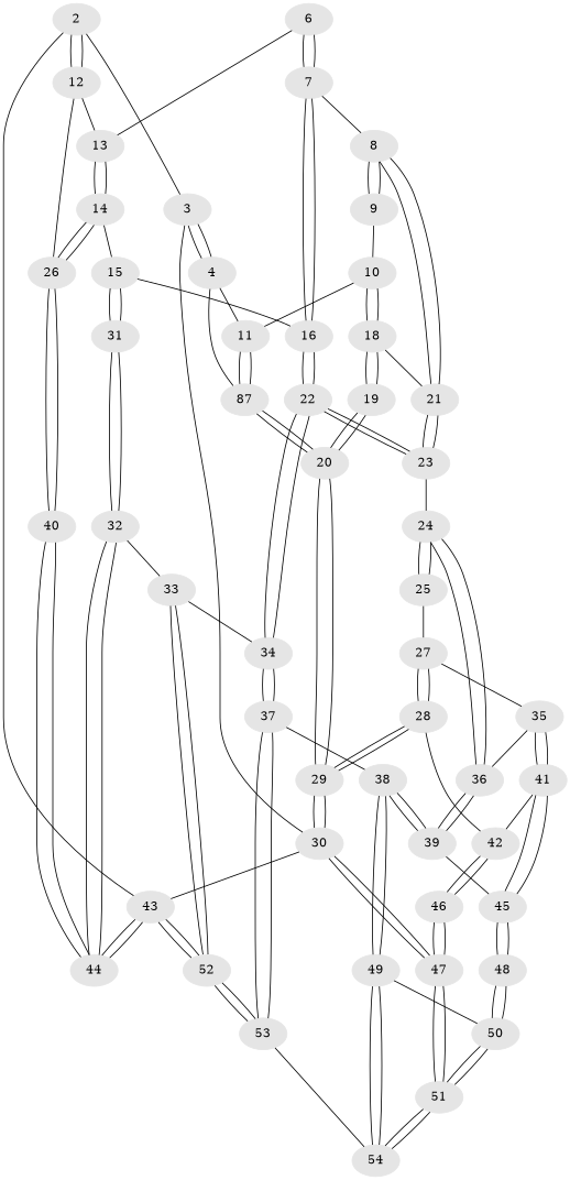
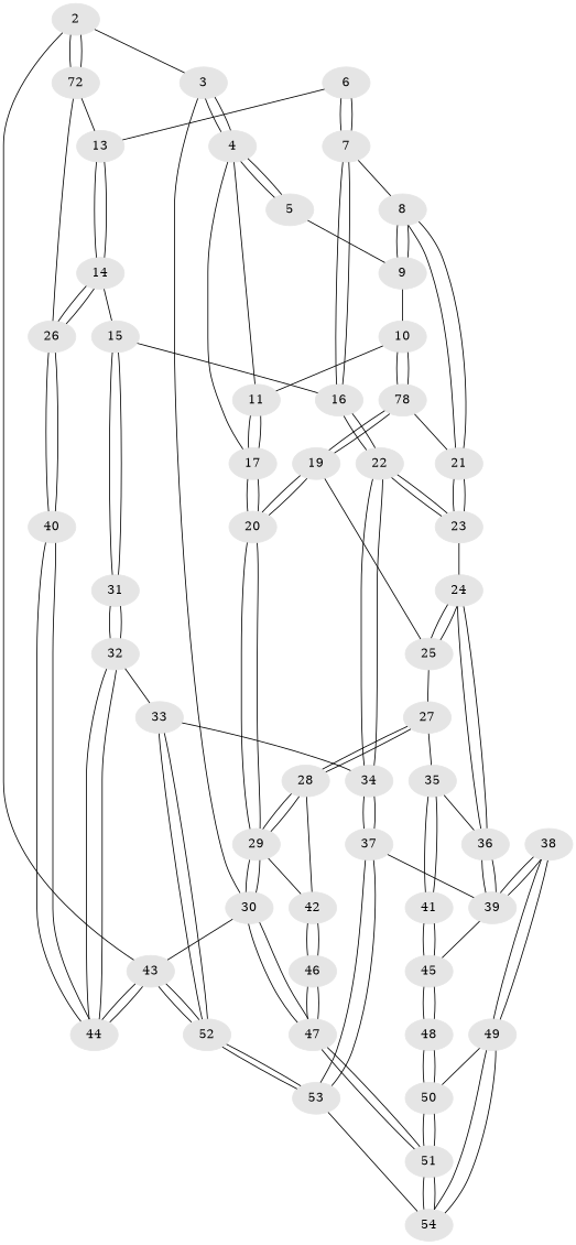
  graph {
    node [color=gray90 style=filled]
    2
    3
-   12
+   12 [label=72]
    43
    6
    7
    13
    4
    30
    26
    44
    52
-   17 [label=87]
+   17
+   5
    11
    20
    47
    9
    10
    8
    16
    14
    21
    22
    23
-   18
+   18 [label=78]
    19
    40
    15
    31
    32
    34
    29
    25
    27
    24
    37
    36
    39
    28
    35
    42
    41
    46
    51
    33
    53
    38
    45
    49
    54
    50
    48
    2 -- 3
    2 -- 12
    2 -- 12
    2 -- 43
    3 -- 4
    3 -- 4
    3 -- 30
    12 -- 13
    12 -- 26
    43 -- 44
    43 -- 44
    43 -- 52
    43 -- 52
    6 -- 7
    6 -- 7
    6 -- 13
    7 -- 8
    7 -- 16
    7 -- 16
    13 -- 14
    13 -- 14
    4 -- 17
+   4 -- 5
+   4 -- 5
    4 -- 11
    30 -- 43
    30 -- 47
    30 -- 47
    26 -- 40
    26 -- 40
    52 -- 53
    52 -- 53
    17 -- 20
    17 -- 20
+   5 -- 9
    11 -- 17
    11 -- 17
    20 -- 29
    20 -- 29
    47 -- 51
    47 -- 51
    9 -- 10
    10 -- 11
    10 -- 18
    10 -- 18
    8 -- 9
    8 -- 9
    8 -- 21
    8 -- 21
    16 -- 22
    16 -- 22
    14 -- 26
    14 -- 26
    14 -- 15
    21 -- 23
    21 -- 23
    22 -- 23
    22 -- 23
    22 -- 34
    22 -- 34
    23 -- 24
    18 -- 21
    18 -- 19
    18 -- 19
    19 -- 20
    19 -- 20
+   19 -- 25
    40 -- 44
    40 -- 44
    15 -- 16
    15 -- 31
    15 -- 31
    31 -- 32
    31 -- 32
    32 -- 44
    32 -- 44
    32 -- 33
    34 -- 37
    34 -- 37
    29 -- 30
    29 -- 30
    25 -- 27
    27 -- 28
    27 -- 28
    27 -- 35
    24 -- 25
    24 -- 25
    24 -- 36
    24 -- 36
    37 -- 53
    37 -- 53
-   37 -- 38
+   37 -- 39
    36 -- 39
    36 -- 39
    39 -- 45
    28 -- 29
    28 -- 29
    28 -- 42
    35 -- 36
    35 -- 41
    35 -- 41
    42 -- 46
    42 -- 46
-   41 -- 42
+   29 -- 42
    41 -- 45
    41 -- 45
    46 -- 47
    46 -- 47
    51 -- 54
    51 -- 54
    33 -- 52
    33 -- 52
    33 -- 34
    53 -- 54
    38 -- 39
    38 -- 39
    38 -- 49
    38 -- 49
    45 -- 48
    45 -- 48
    49 -- 54
    49 -- 54
    49 -- 50
    50 -- 51
    50 -- 51
    48 -- 50
    48 -- 50
  }
